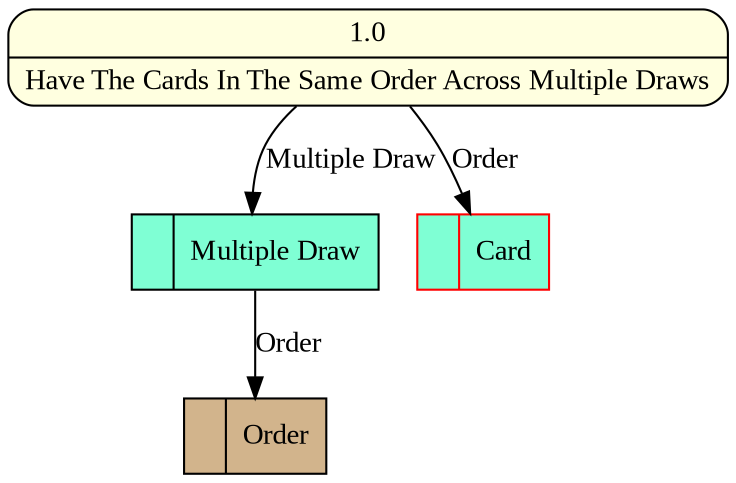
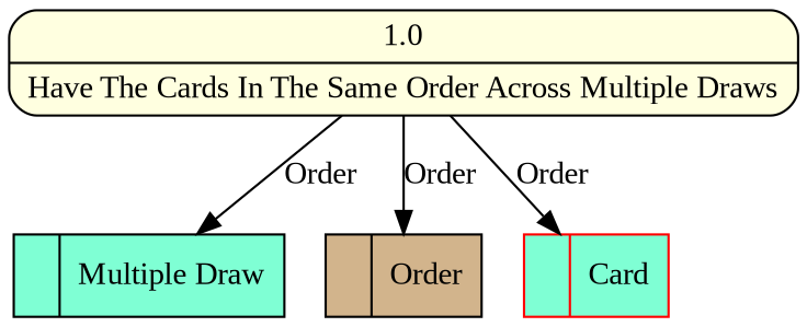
  digraph {
    fontname="Liberation Serif"
    node [fillcolor=aquamarine fontname="Liberation Serif" shape=record style=filled]
    edge [fontname="Liberation Serif"]
    n1 [label="<f0>  |<f1> Multiple Draw "]
    n2 [fillcolor=tan label="<f0>  |<f1> Order "]
    n3 [color=red label="<f0>  |<f1> Card "]
    n4 [fillcolor=lightyellow label="{<f0> 1.0|<f1> Have The Cards In The Same Order Across Multiple Draws }" shape=Mrecord]
-   n4 -> n1 [label="Multiple Draw"]
-   n1 -> n2 [label=Order]
+   n4 -> n1 [label=Order]
+   n4 -> n2 [label=Order]
    n4 -> n3 [label=Order]
  }
